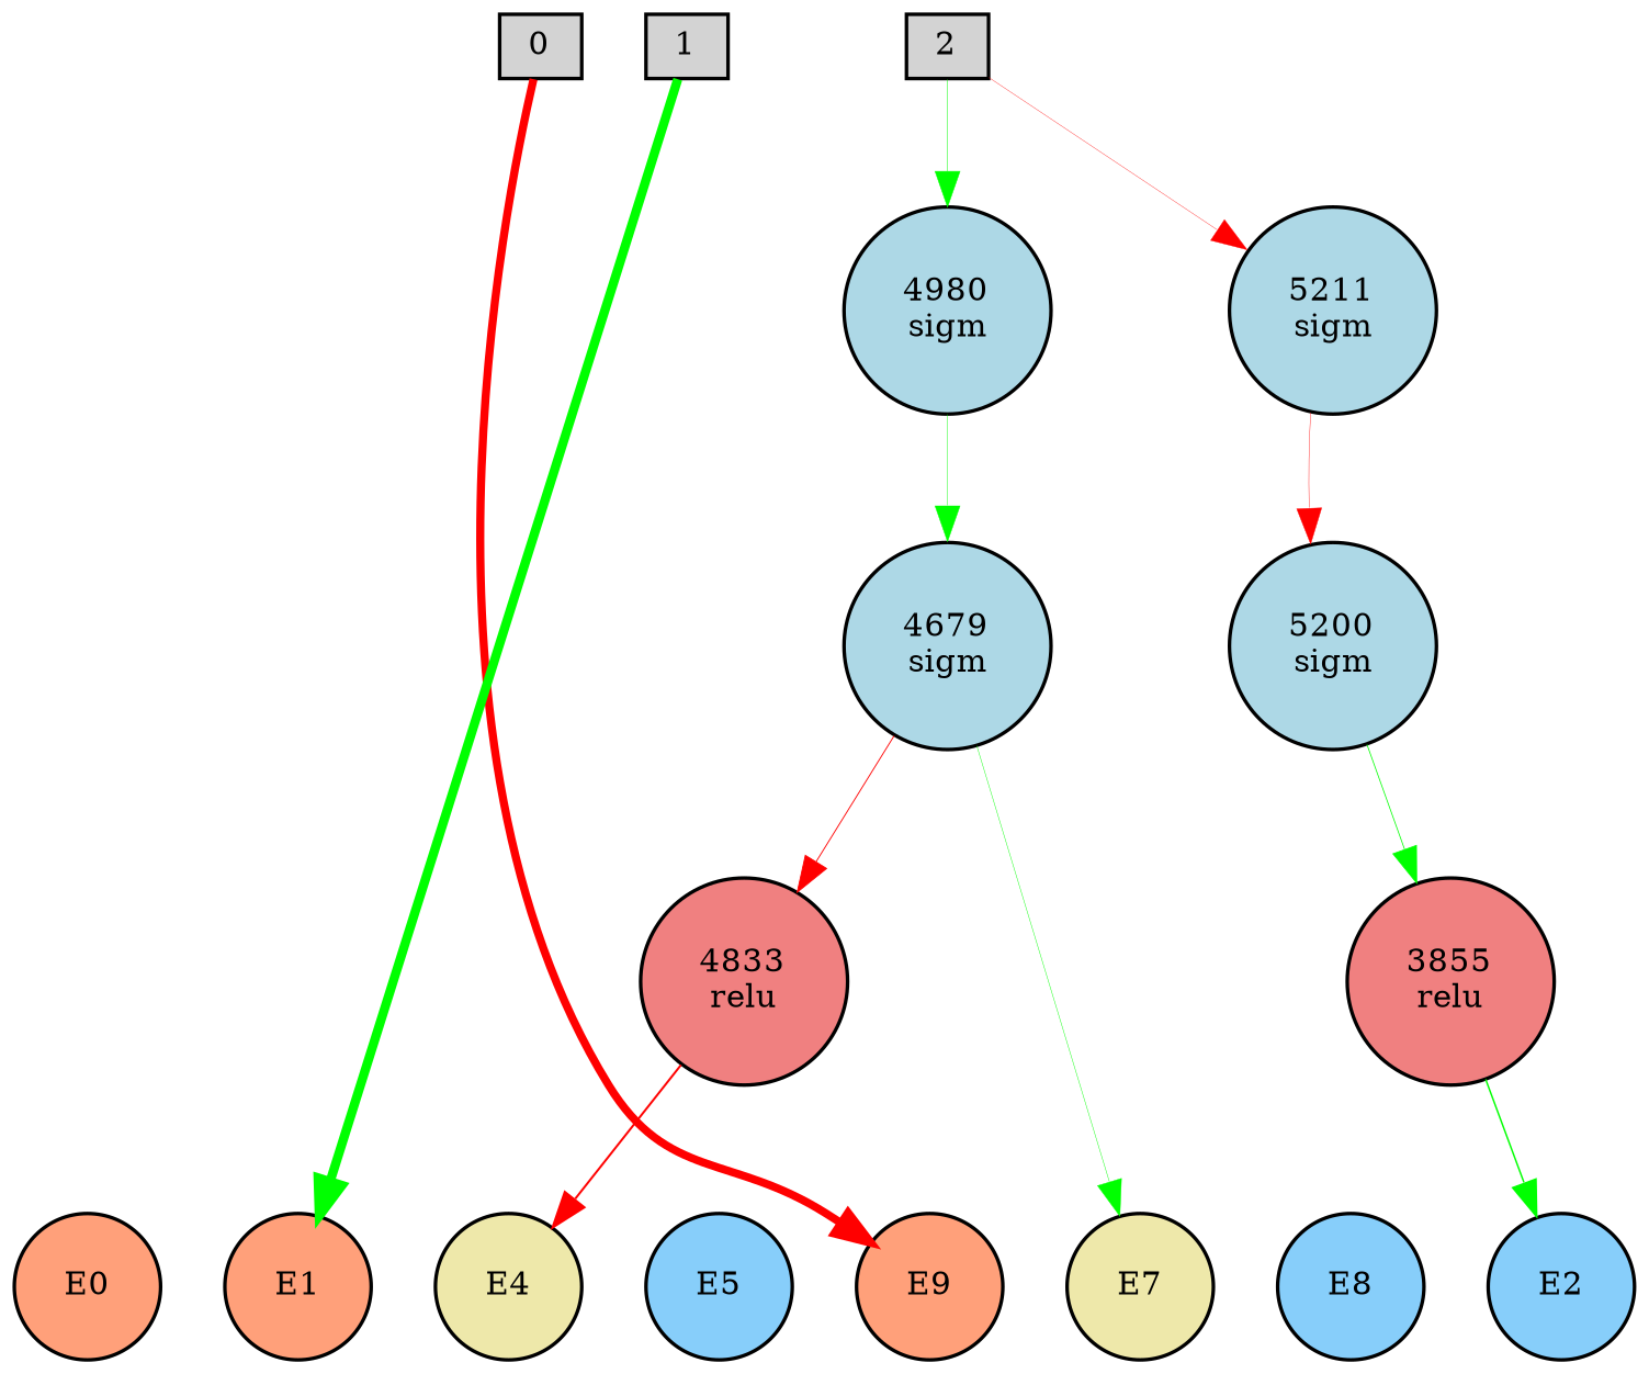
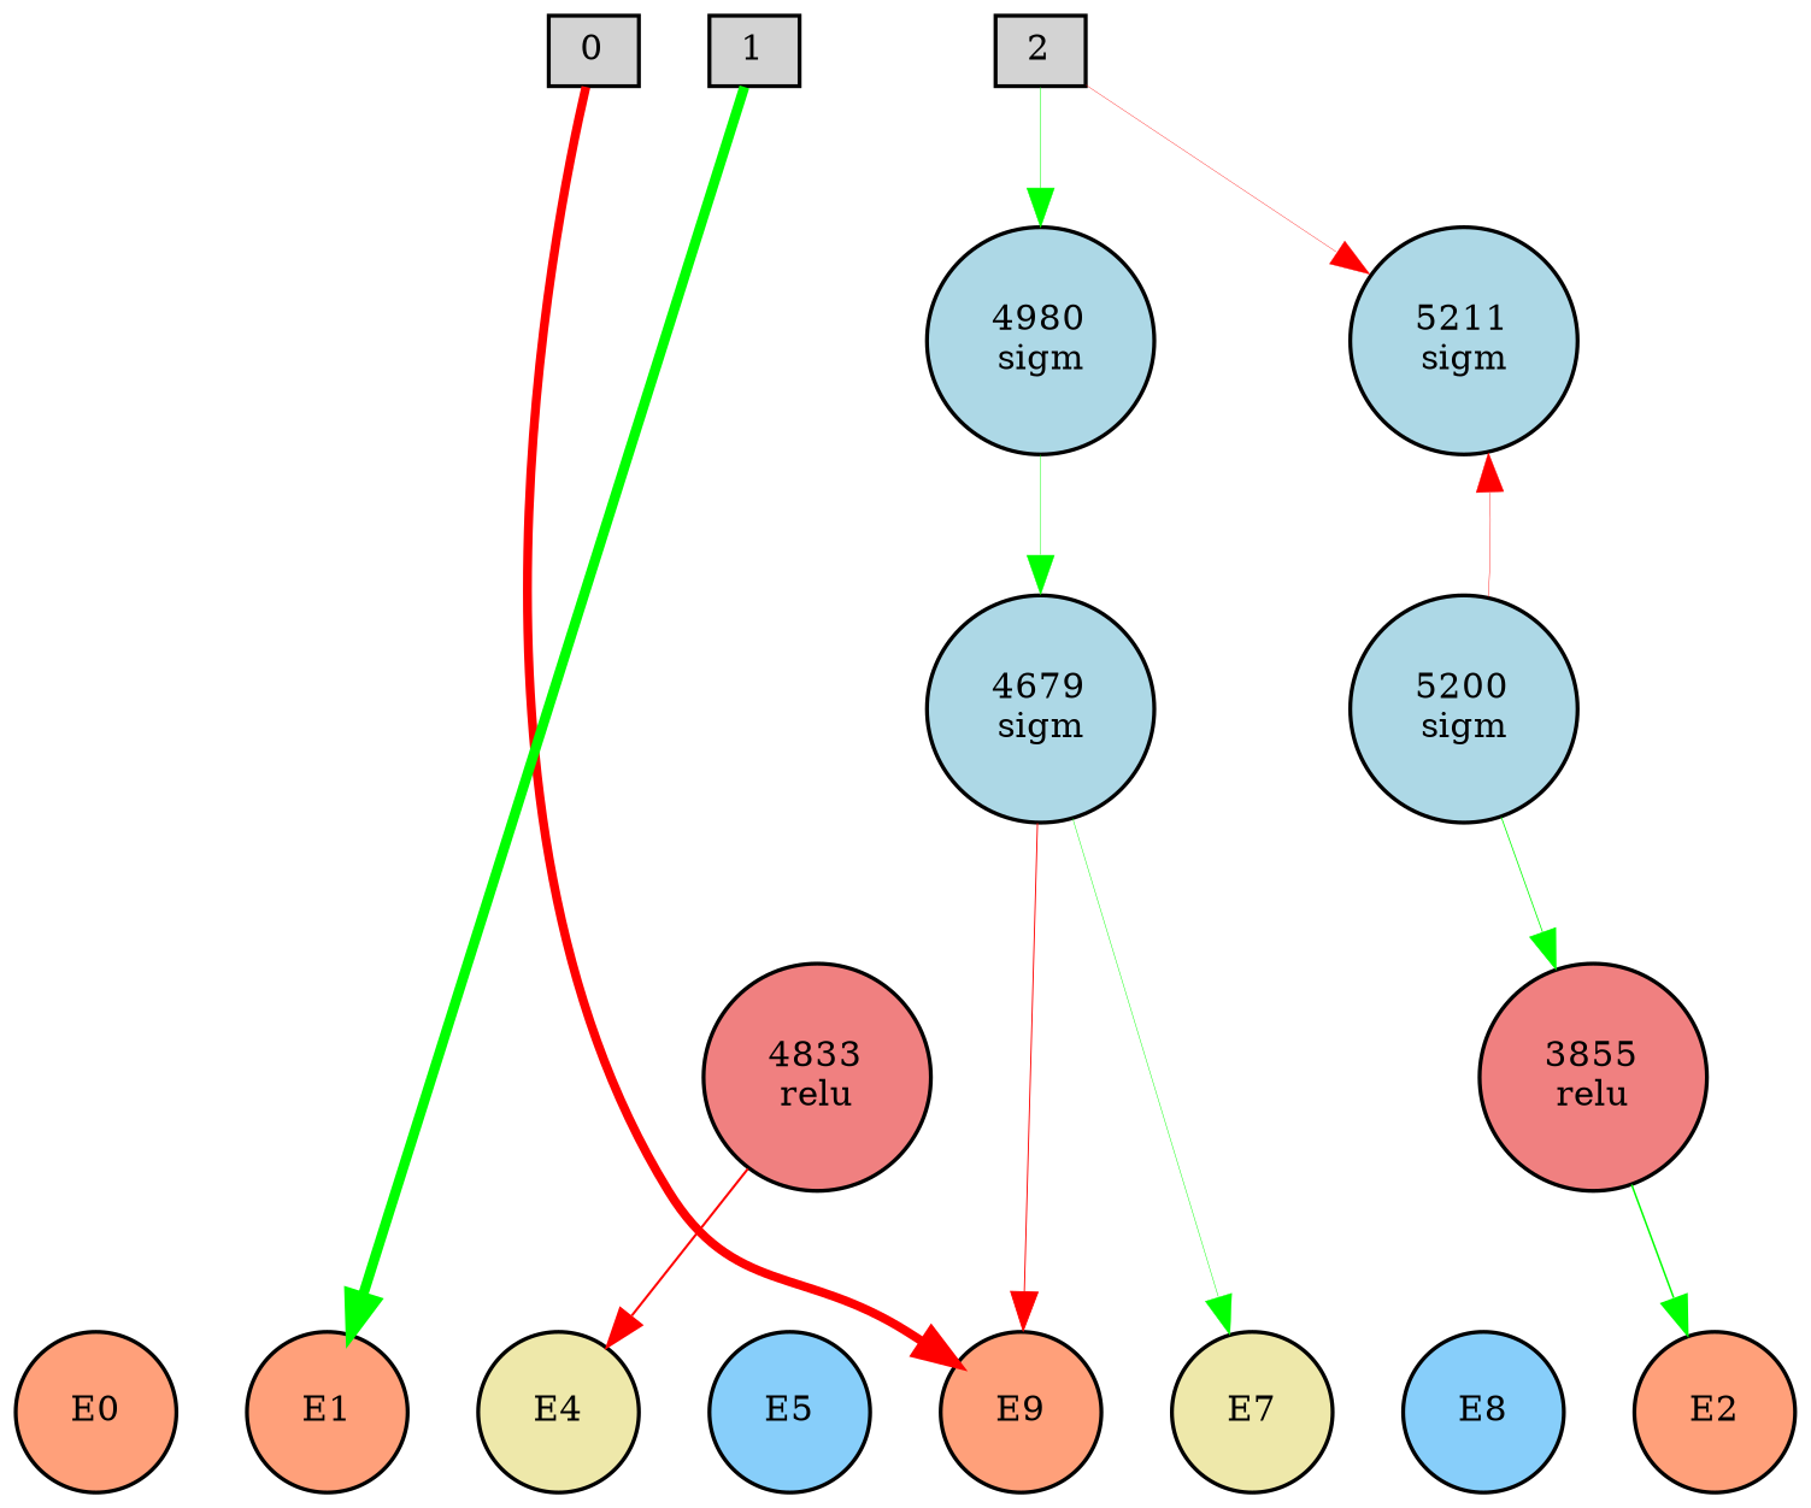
  digraph {
    fontname="DejaVu Serif"
    node [fillcolor=lightsalmon fontname="DejaVu Serif" fontsize=9 shape=circle style=filled]
    edge [fontname="DejaVu Serif" style=solid]
    0 [fillcolor=lightgray height=0.2 shape=box width=0.2]
    1 [fillcolor=lightgray height=0.2 shape=box width=0.2]
    2 [fillcolor=lightgray height=0.2 shape=box width=0.2]
    E0 [height=0.2 width=0.2]
    E1 [height=0.2 width=0.2]
-   E2 [fillcolor=lightskyblue height=0.2 width=0.2]
+   E2 [height=0.2 width=0.2]
    E4 [fillcolor=palegoldenrod height=0.2 width=0.2]
    E5 [fillcolor=lightskyblue height=0.2 width=0.2]
    n9 [height=0.2 label=E9 width=0.2]
    E7 [fillcolor=palegoldenrod height=0.2 width=0.2]
    E8 [fillcolor=lightskyblue height=0.2 width=0.2]
    n12 [fillcolor=lightblue height=0.2 label="4980\nsigm" width=0.2]
    n13 [fillcolor=lightblue height=0.2 label="5211\nsigm" width=0.2]
    n14 [fillcolor=lightblue height=0.2 label="4679\nsigm" width=0.2]
    n15 [fillcolor=lightblue height=0.2 label="5200\nsigm" width=0.2]
    n16 [fillcolor=lightcoral height=0.2 label="3855\nrelu" width=0.2]
    n17 [fillcolor=lightcoral height=0.2 label="4833\nrelu" width=0.2]
    subgraph sub_1 {
      rank=source
      0
      1
      2
    }
    subgraph sub_2 {
      rank=sink
      E0
      E1
      E2
      E4
      E5
      n9
      E7
      E8
    }
    0 -> 1 [style=invis]
    0 -> n9 [color=red penwidth=2.2704293644095217]
    1 -> 2 [style=invis]
    1 -> E1 [color=green penwidth=2.5800170239852376]
    2 -> n12 [color=green penwidth=0.14726814814342806]
    2 -> n13 [color=red penwidth=0.10396464717761157]
    E0 -> E1 [style=invis]
    E1 -> E2 [style=invis]
    E4 -> E5 [style=invis]
    E5 -> n9 [style=invis]
    n9 -> E7 [style=invis]
    E7 -> E8 [style=invis]
    n12 -> n14 [color=green penwidth=0.13218867572409612]
-   n13 -> n15 [color=red penwidth=0.1176519970254031]
+   n15 -> n13 [color=red penwidth=0.1176519970254031]
    n14 -> E7 [color=green penwidth=0.13017172126354087]
-   n14 -> n17 [color=red penwidth=0.2710089587357337]
+   n14 -> n9 [color=red penwidth=0.2710089587357337]
    n15 -> n16 [color=green penwidth=0.22910615127566988]
    n16 -> E2 [color=green penwidth=0.44350545949783626]
    n17 -> E4 [color=red penwidth=0.5976863296570795]
  }
